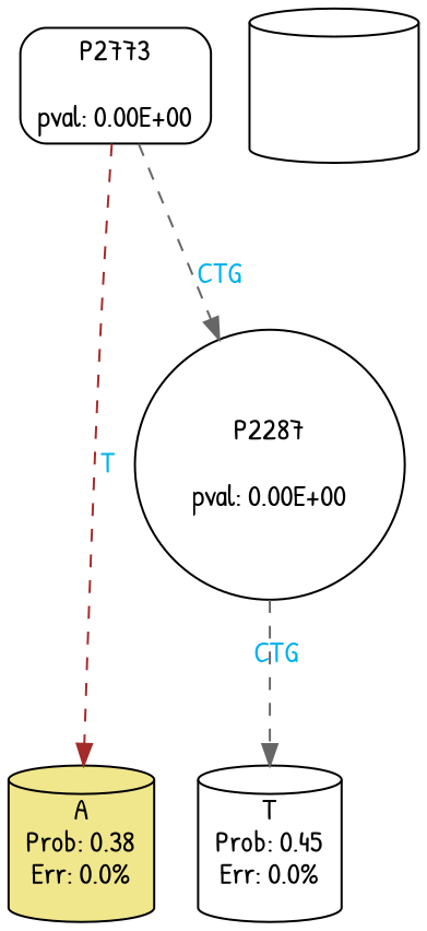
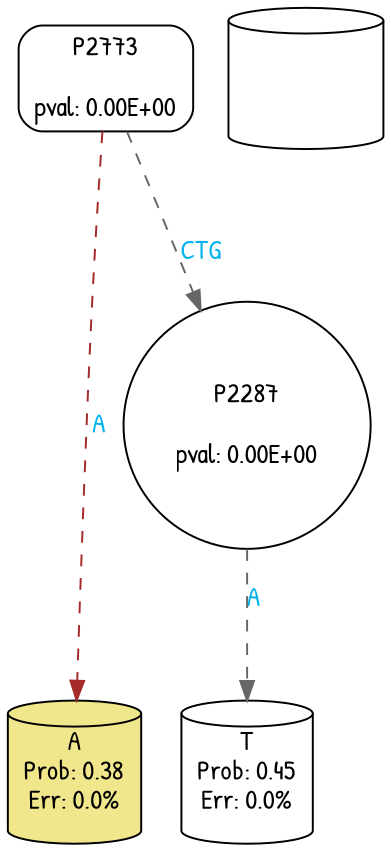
  digraph {
    fontname="Patrick Hand"
    ranksep=equally
    splines=polylines
    node [color=black fillcolor=white fontname="Patrick Hand" shape=cylinder style="filled, rounded"]
    edge [color=gray40 fontcolor=deepskyblue2 fontname="Patrick Hand" style=dashed]
    n1 [label="T\nProb: 0.45\nErr: 0.0%"]
    n2 [fillcolor=khaki label="A\nProb: 0.38\nErr: 0.0%"]
    n3 [align=left fontcolor=white fontsize=10 label="Response : P2237\nClasses: A|C|G|T\nIn ACC: 0.93\nOut ACC: 0.44\n" style=filled]
    n4 [label="P2773\n\npval: 0.00E+00" shape=box]
    n5 [label="P2287\n\npval: 0.00E+00" shape=circle]
    subgraph sub_1 {
      rank=same
      n1
      n2
    }
    subgraph sub_2 {
      rank=same
      n3
      n4
    }
-   n4 -> n2 [color=brown label=T]
+   n4 -> n2 [color=brown label=A]
    n4 -> n5 [label=CTG]
-   n5 -> n1 [label=CTG]
+   n5 -> n1 [label=A]
  }
